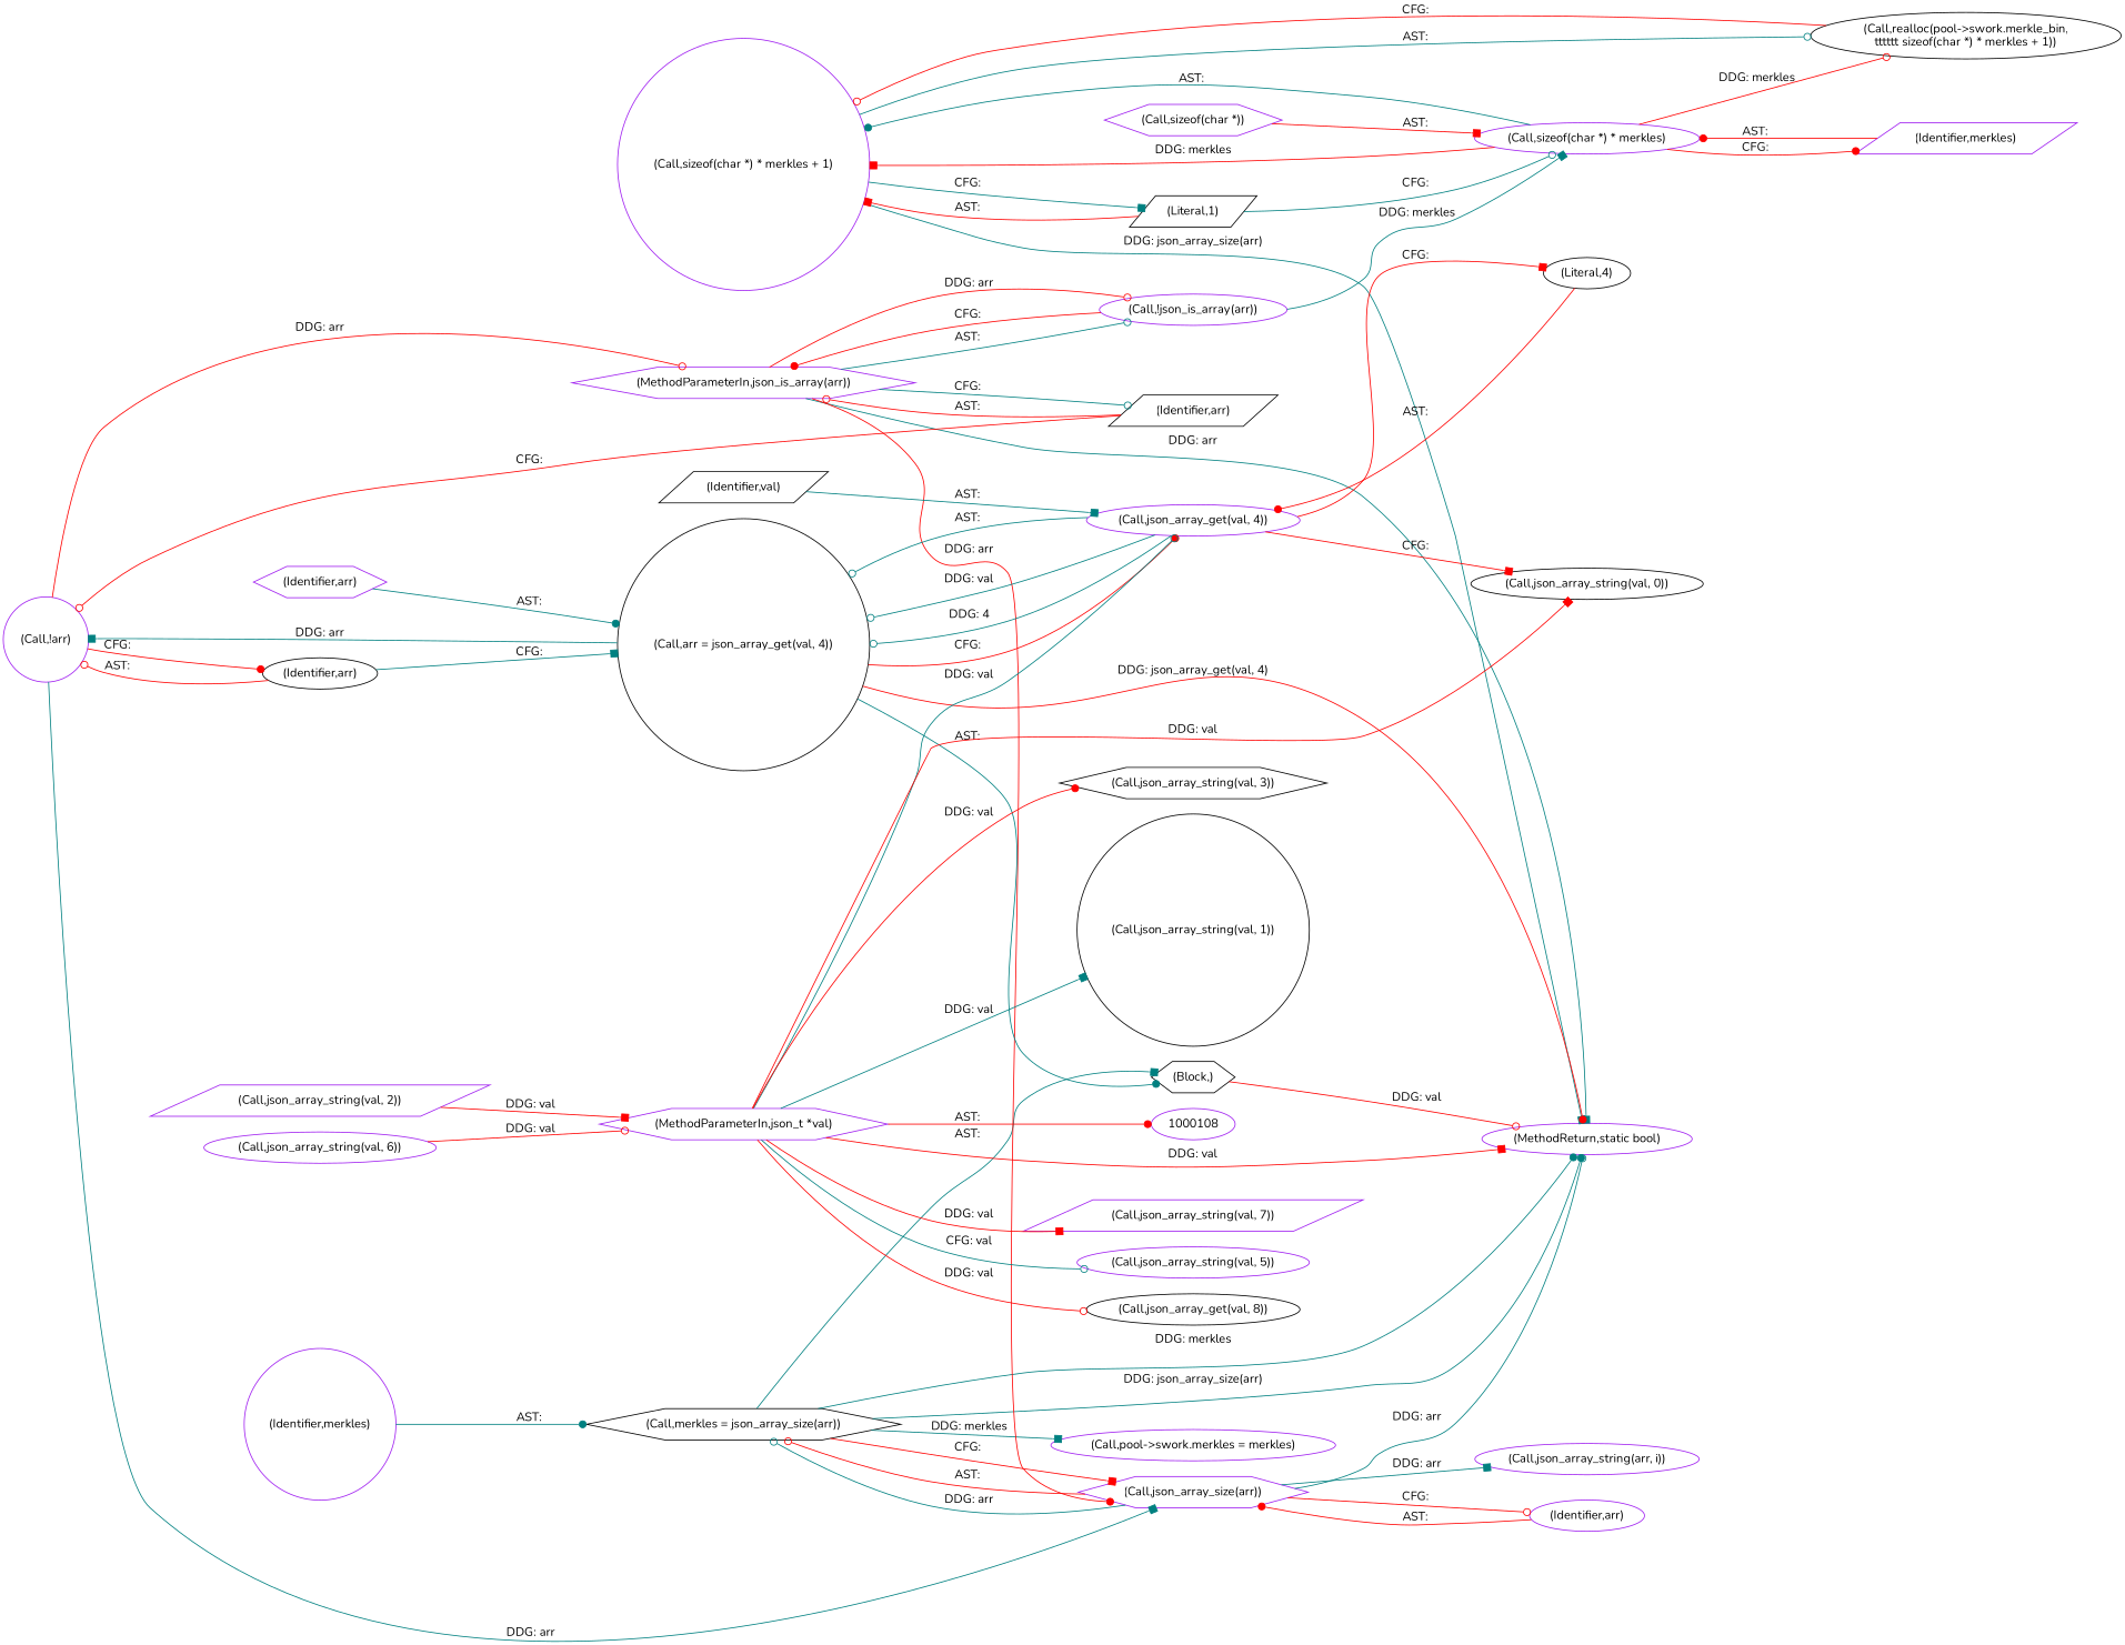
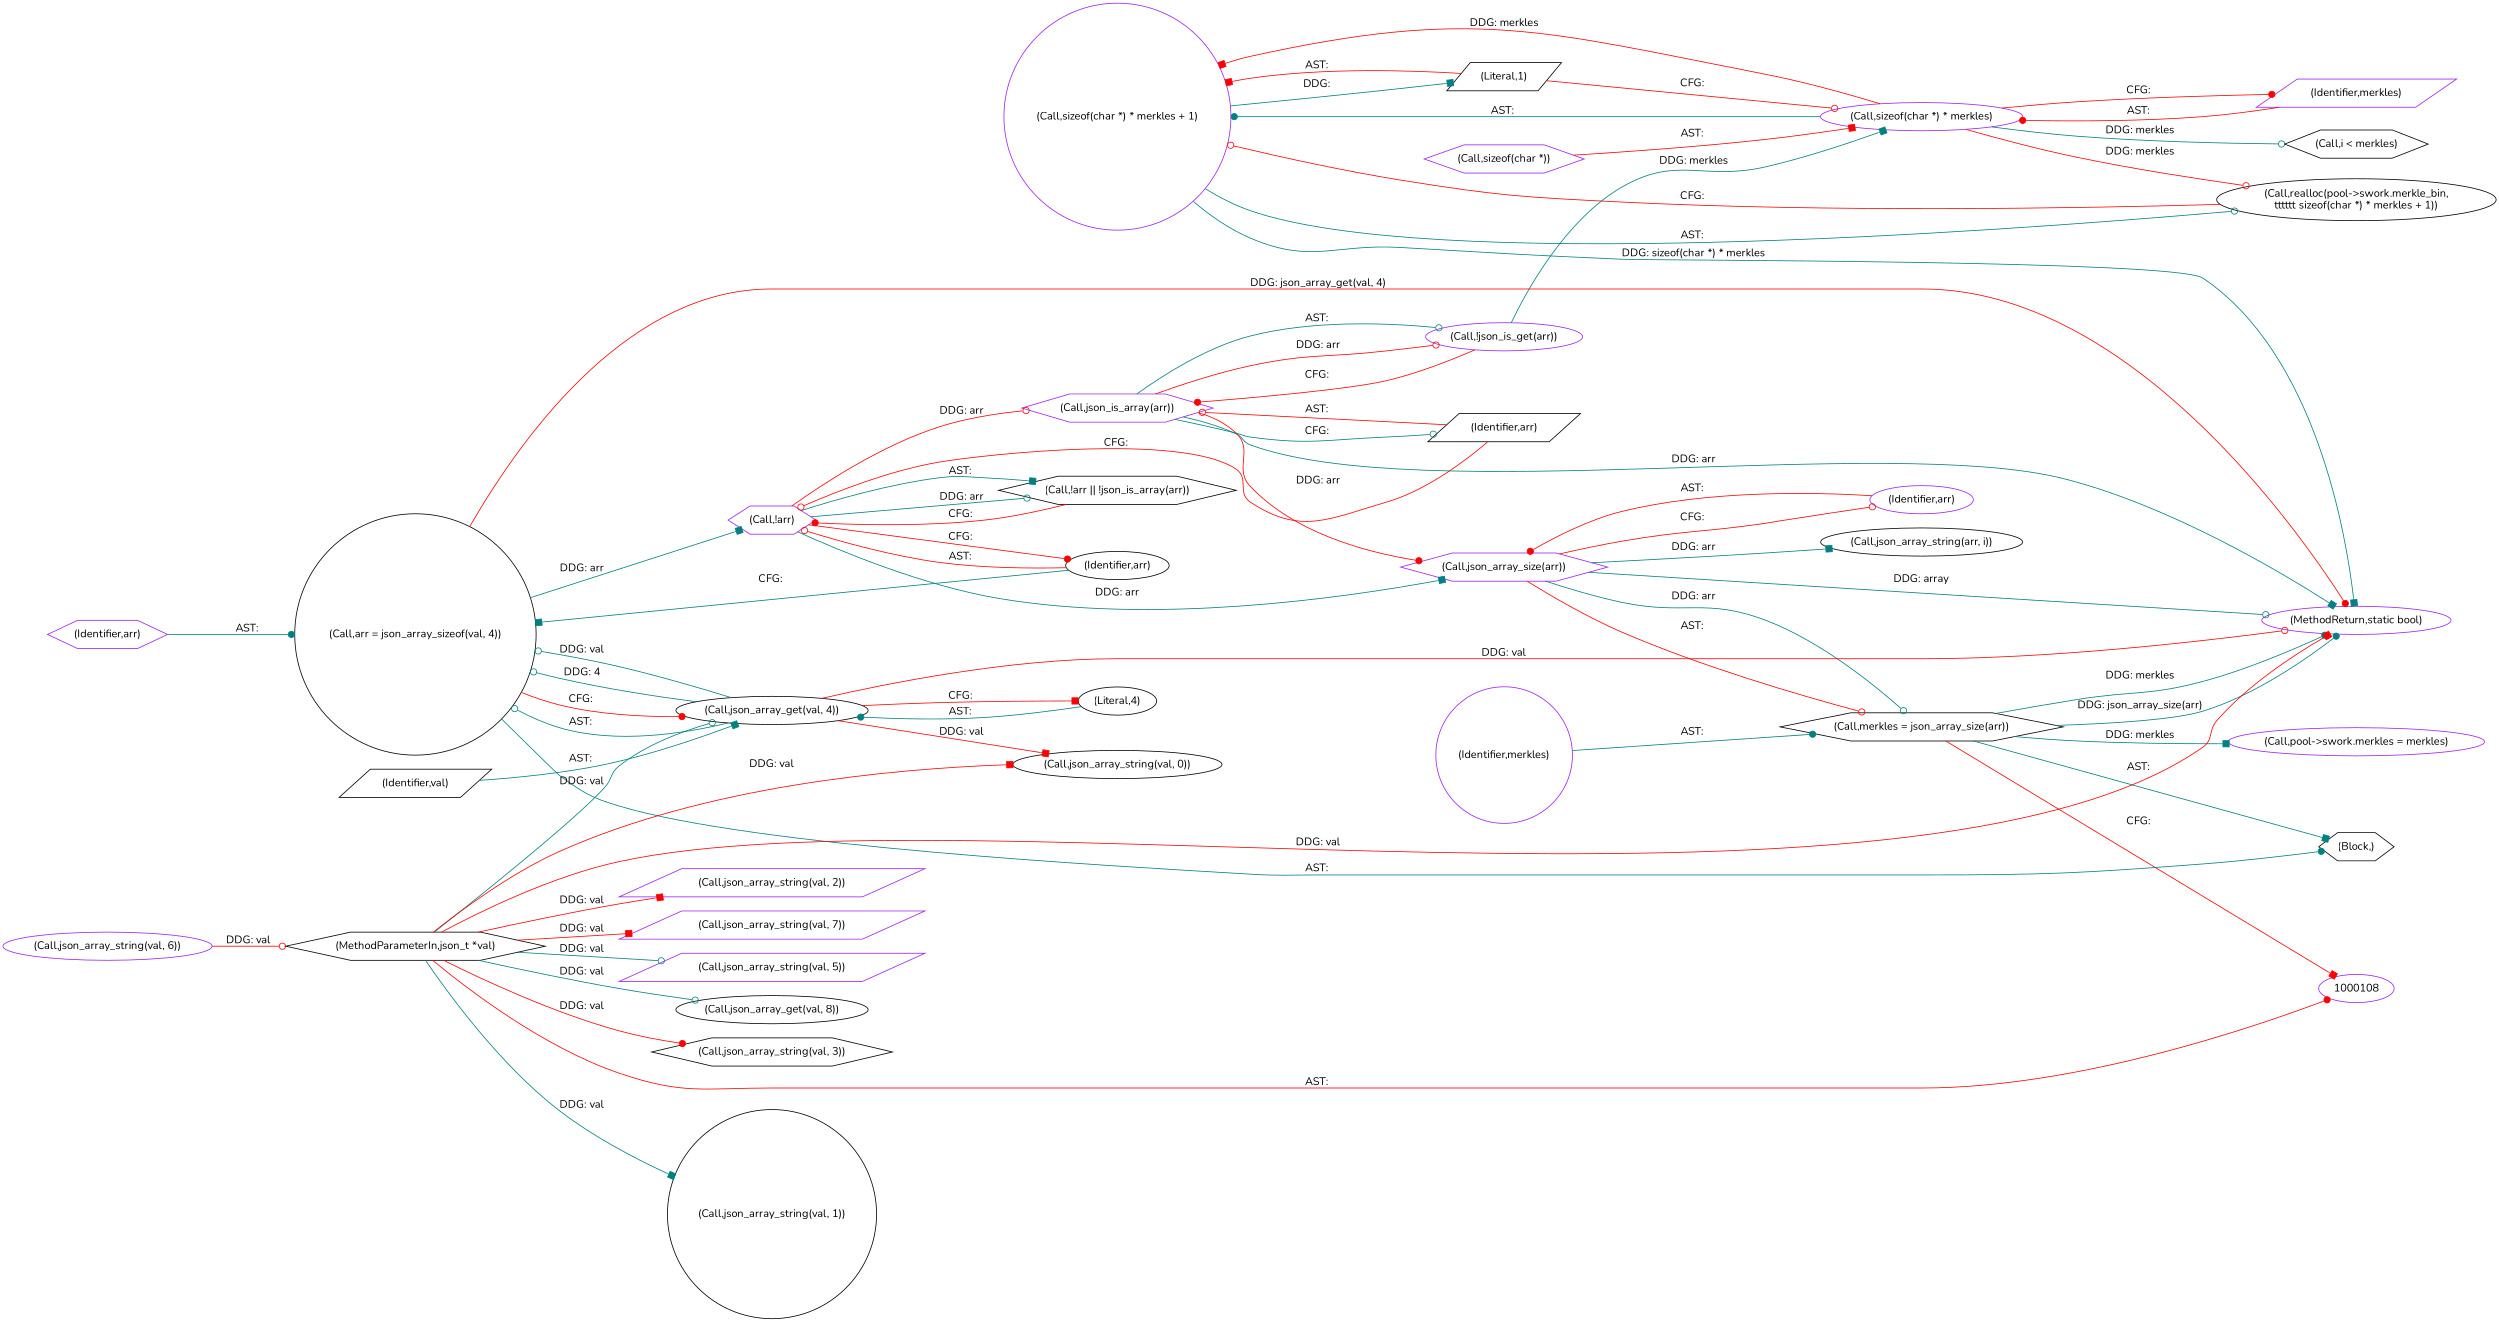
  digraph {
    fontname=Nunito
    rankdir=LR
    node [color=purple fontname=Nunito shape=ellipse]
    edge [arrowhead=odot color=red fontname=Nunito]
    n1 [label="(Call,sizeof(char *) * merkles + 1)" shape=circle]
    n2 [label="(MethodReturn,static bool)"]
    n3 [color=black label="(Literal,1)" shape=parallelogram]
    n4 [color=black label="(Call,realloc(pool->swork.merkle_bin,\n\t\t\t\t\t\t sizeof(char *) * merkles + 1))"]
    n5 [label="(Call,sizeof(char *) * merkles)"]
+   n6 [color=black label="(Call,i < merkles)" shape=hexagon]
    n7 [label="(Identifier,merkles)" shape=parallelogram]
    n8 [color=black label="(Call,merkles = json_array_size(arr))" shape=hexagon]
    n9 [label="(Call,json_array_size(arr))" shape=hexagon]
    n10 [label="(Call,pool->swork.merkles = merkles)"]
    n11 [color=black label="(Block,)" shape=hexagon]
    n12 [label="(Identifier,arr)"]
-   n13 [label="(Call,json_array_string(arr, i))"]
-   n14 [label="(Call,!arr)" shape=circle]
-   n15 [label="(MethodParameterIn,json_is_array(arr))" shape=hexagon]
+   n13 [color=black label="(Call,json_array_string(arr, i))"]
+   n14 [label="(Call,!arr)" shape=hexagon]
+   n15 [label="(Call,json_is_array(arr))" shape=hexagon]
+   n16 [color=black label="(Call,!arr || !json_is_array(arr))" shape=hexagon]
    n17 [color=black label="(Identifier,arr)"]
-   n18 [label="(Call,!json_is_array(arr))"]
+   n18 [label="(Call,!json_is_get(arr))"]
    n19 [color=black label="(Identifier,arr)" shape=parallelogram]
-   n20 [color=black label="(Call,arr = json_array_get(val, 4))" shape=circle]
-   n21 [label="(Call,json_array_get(val, 4))"]
+   n20 [color=black label="(Call,arr = json_array_sizeof(val, 4))" shape=circle]
+   n21 [color=black label="(Call,json_array_get(val, 4))"]
    n22 [color=black label="(Call,json_array_string(val, 0))"]
    n23 [color=black label="(Literal,4)"]
-   n24 [label="(MethodParameterIn,json_t *val)" shape=hexagon]
+   n24 [color=black label="(MethodParameterIn,json_t *val)" shape=hexagon]
    n25 [label="(Call,json_array_string(val, 2))" shape=parallelogram]
    n26 [label="(Call,json_array_string(val, 7))" shape=parallelogram]
-   n27 [label="(Call,json_array_string(val, 5))"]
+   n27 [label="(Call,json_array_string(val, 5))" shape=parallelogram]
    n28 [color=black label="(Call,json_array_get(val, 8))"]
    n29 [color=black label="(Call,json_array_string(val, 3))" shape=hexagon]
    n30 [color=black label="(Call,json_array_string(val, 1))" shape=circle]
    1000108
    n32 [label="(Call,json_array_string(val, 6))"]
    n33 [label="(Identifier,arr)" shape=hexagon]
    n34 [color=black label="(Identifier,val)" shape=parallelogram]
    n35 [label="(Call,sizeof(char *))" shape=hexagon]
    n36 [label="(Identifier,merkles)" shape=circle]
-   n1 -> n2 [arrowhead=box color=teal label="DDG: json_array_size(arr)"]
-   n1 -> n3 [arrowhead=box color=teal label="CFG: "]
+   n1 -> n2 [arrowhead=box color=teal label="DDG: sizeof(char *) * merkles"]
+   n1 -> n3 [arrowhead=box color=teal label="DDG: "]
    n1 -> n4 [color=teal label="AST: "]
    n3 -> n1 [arrowhead=box label="AST: "]
-   n3 -> n5 [color=teal label="CFG: "]
+   n3 -> n5 [label="CFG: "]
    n4 -> n1 [label="CFG: "]
    n5 -> n1 [arrowhead=dot color=teal label="AST: "]
    n5 -> n1 [arrowhead=box label="DDG: merkles"]
    n5 -> n4 [label="DDG: merkles"]
+   n5 -> n6 [color=teal label="DDG: merkles"]
    n5 -> n7 [arrowhead=dot label="CFG: "]
    n7 -> n5 [arrowhead=dot label="AST: "]
    n8 -> n2 [arrowhead=dot color=teal label="DDG: json_array_size(arr)"]
    n8 -> n2 [arrowhead=dot color=teal label="DDG: merkles"]
-   n8 -> n9 [arrowhead=box label="CFG: "]
+   n8 -> 1000108 [arrowhead=box label="CFG: "]
    n8 -> n10 [arrowhead=box color=teal label="DDG: merkles"]
    n8 -> n11 [arrowhead=box color=teal label="AST: "]
-   n9 -> n2 [color=teal label="DDG: arr"]
+   n9 -> n2 [color=teal label="DDG: array"]
    n9 -> n8 [label="AST: "]
    n9 -> n8 [color=teal label="DDG: arr"]
    n9 -> n12 [label="CFG: "]
    n9 -> n13 [arrowhead=box color=teal label="DDG: arr"]
    n12 -> n9 [arrowhead=dot label="AST: "]
    n14 -> n9 [arrowhead=box color=teal label="DDG: arr"]
    n14 -> n15 [label="DDG: arr"]
+   n14 -> n16 [arrowhead=box color=teal label="AST: "]
+   n14 -> n16 [color=teal label="DDG: arr"]
    n14 -> n17 [arrowhead=dot label="CFG: "]
    n15 -> n2 [arrowhead=box color=teal label="DDG: arr"]
    n15 -> n9 [arrowhead=dot label="DDG: arr"]
    n15 -> n18 [color=teal label="AST: "]
    n15 -> n18 [label="DDG: arr"]
    n15 -> n19 [color=teal label="CFG: "]
+   n16 -> n14 [arrowhead=dot label="CFG: "]
    n17 -> n14 [label="AST: "]
    n17 -> n20 [arrowhead=box color=teal label="CFG: "]
    n18 -> n5 [arrowhead=box color=teal label="DDG: merkles"]
    n18 -> n15 [arrowhead=dot label="CFG: "]
    n19 -> n14 [label="CFG: "]
    n19 -> n15 [label="AST: "]
    n20 -> n2 [arrowhead=dot label="DDG: json_array_get(val, 4)"]
    n20 -> n11 [arrowhead=dot color=teal label="AST: "]
    n20 -> n14 [arrowhead=box color=teal label="DDG: arr"]
    n20 -> n21 [arrowhead=dot label="CFG: "]
-   n11 -> n2 [label="DDG: val"]
+   n21 -> n2 [label="DDG: val"]
    n21 -> n20 [color=teal label="AST: "]
    n21 -> n20 [color=teal label="DDG: val"]
    n21 -> n20 [color=teal label="DDG: 4"]
-   n21 -> n22 [arrowhead=box label="CFG: "]
+   n21 -> n22 [arrowhead=box label="DDG: val"]
    n21 -> n23 [arrowhead=box label="CFG: "]
-   n23 -> n21 [arrowhead=dot label="AST: "]
+   n23 -> n21 [arrowhead=dot color=teal label="AST: "]
    n24 -> n2 [arrowhead=box label="DDG: val"]
    n24 -> n21 [color=teal label="DDG: val"]
    n24 -> n22 [arrowhead=box label="DDG: val"]
-   n25 -> n24 [arrowhead=box label="DDG: val"]
+   n24 -> n25 [arrowhead=box label="DDG: val"]
    n24 -> n26 [arrowhead=box label="DDG: val"]
-   n24 -> n27 [color=teal label="CFG: val"]
-   n24 -> n28 [label="DDG: val"]
+   n24 -> n27 [color=teal label="DDG: val"]
+   n24 -> n28 [color=teal label="DDG: val"]
    n24 -> n29 [arrowhead=dot label="DDG: val"]
    n24 -> n30 [arrowhead=box color=teal label="DDG: val"]
    n24 -> 1000108 [arrowhead=dot label="AST: "]
    n32 -> n24 [label="DDG: val"]
    n33 -> n20 [arrowhead=dot color=teal label="AST: "]
    n34 -> n21 [arrowhead=box color=teal label="AST: "]
    n35 -> n5 [arrowhead=box label="AST: "]
    n36 -> n8 [arrowhead=dot color=teal label="AST: "]
  }
